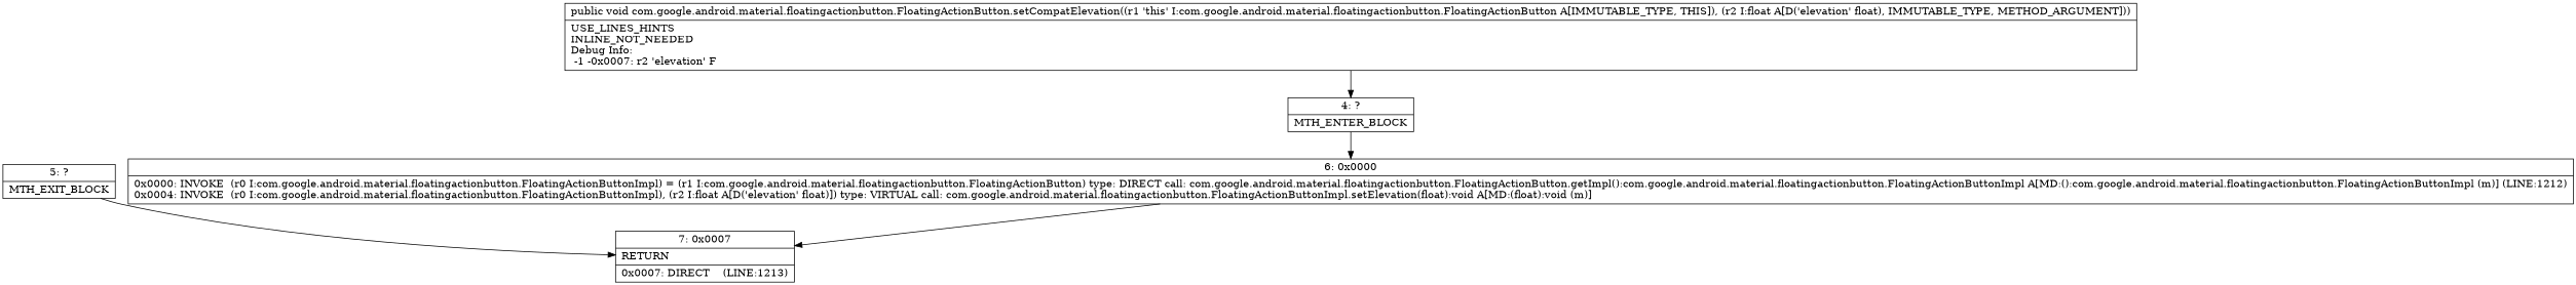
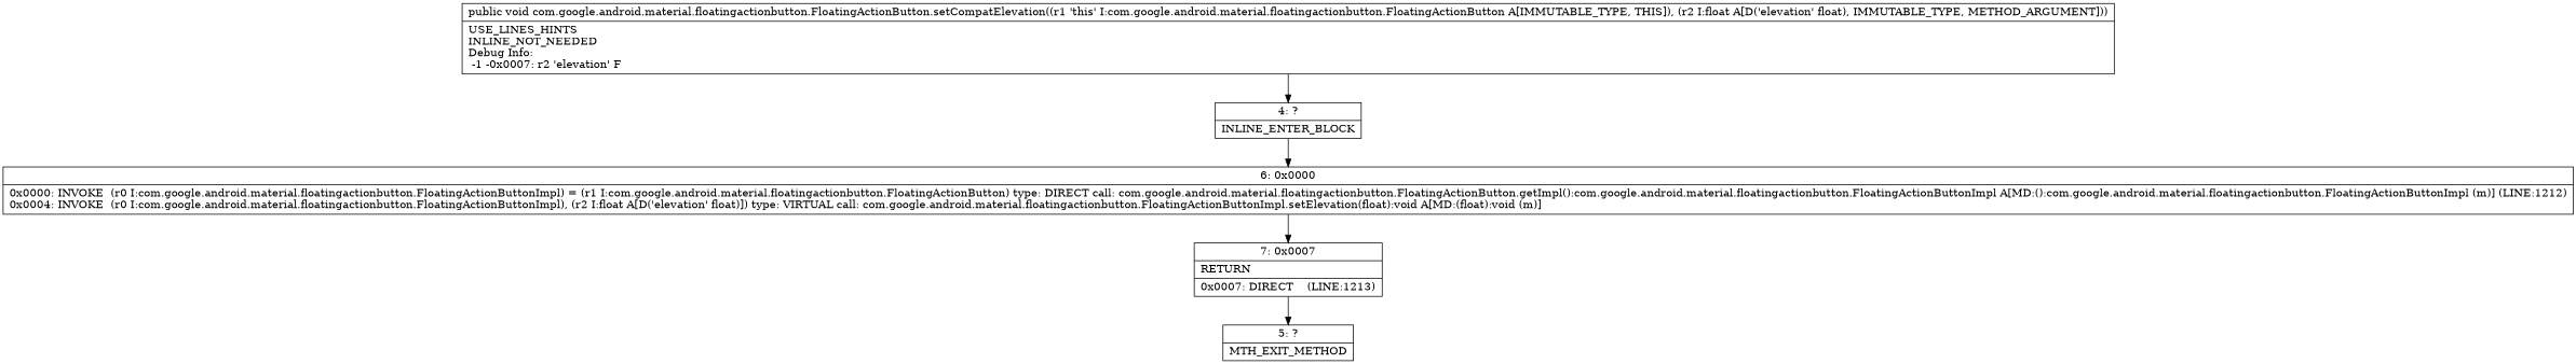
  digraph {
    node [shape=record]
-   n1 [label="{4\:\ ?|MTH_ENTER_BLOCK\l}"]
+   n1 [label="{4\:\ ?|INLINE_ENTER_BLOCK\l}"]
    n2 [label="{6\:\ 0x0000|0x0000: INVOKE  (r0 I:com.google.android.material.floatingactionbutton.FloatingActionButtonImpl) = (r1 I:com.google.android.material.floatingactionbutton.FloatingActionButton) type: DIRECT call: com.google.android.material.floatingactionbutton.FloatingActionButton.getImpl():com.google.android.material.floatingactionbutton.FloatingActionButtonImpl A[MD:():com.google.android.material.floatingactionbutton.FloatingActionButtonImpl (m)] (LINE:1212)\l0x0004: INVOKE  (r0 I:com.google.android.material.floatingactionbutton.FloatingActionButtonImpl), (r2 I:float A[D('elevation' float)]) type: VIRTUAL call: com.google.android.material.floatingactionbutton.FloatingActionButtonImpl.setElevation(float):void A[MD:(float):void (m)]\l}"]
    n3 [label="{7\:\ 0x0007|RETURN\l|0x0007: DIRECT    (LINE:1213)\l}"]
-   n4 [label="{5\:\ ?|MTH_EXIT_BLOCK\l}"]
+   n4 [label="{5\:\ ?|MTH_EXIT_METHOD\l}"]
    n5 [label="{public void com.google.android.material.floatingactionbutton.FloatingActionButton.setCompatElevation((r1 'this' I:com.google.android.material.floatingactionbutton.FloatingActionButton A[IMMUTABLE_TYPE, THIS]), (r2 I:float A[D('elevation' float), IMMUTABLE_TYPE, METHOD_ARGUMENT]))  | USE_LINES_HINTS\lINLINE_NOT_NEEDED\lDebug Info:\l  \-1 \-0x0007: r2 'elevation' F\l}"]
    n1 -> n2
    n2 -> n3
-   n4 -> n3
+   n3 -> n4
    n5 -> n1
  }
